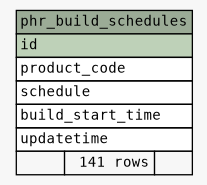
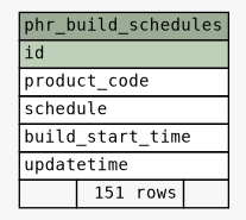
  digraph {
    bgcolor="#f7f7f7"
    fontname="DejaVu Sans Mono"
    fontsize=11
    nodesep=0.18
    rankdir=TB
    ranksep=0.46
-   n1 [fontname="DejaVu Sans Mono" fontsize=11 label=<     <TABLE BORDER="0" CELLBORDER="1" CELLSPACING="0" BGCOLOR="#ffffff">       <TR><TD COLSPAN="3" BGCOLOR="#9bab96" ALIGN="CENTER">phr_build_schedules</TD></TR>       <TR><TD PORT="id" COLSPAN="3" BGCOLOR="#bed1b8" ALIGN="LEFT">id</TD></TR>       <TR><TD PORT="product_code" COLSPAN="3" ALIGN="LEFT">product_code</TD></TR>       <TR><TD PORT="schedule" COLSPAN="3" ALIGN="LEFT">schedule</TD></TR>       <TR><TD PORT="build_start_time" COLSPAN="3" ALIGN="LEFT">build_start_time</TD></TR>       <TR><TD PORT="updatetime" COLSPAN="3" ALIGN="LEFT">updatetime</TD></TR>       <TR><TD ALIGN="LEFT" BGCOLOR="#f7f7f7">  </TD><TD ALIGN="RIGHT" BGCOLOR="#f7f7f7">141 rows</TD><TD ALIGN="RIGHT" BGCOLOR="#f7f7f7">  </TD></TR>     </TABLE>> shape=plaintext]
+   n1 [fontname="DejaVu Sans Mono" fontsize=11 label=<     <TABLE BORDER="0" CELLBORDER="1" CELLSPACING="0" BGCOLOR="#ffffff">       <TR><TD COLSPAN="3" BGCOLOR="#9bab96" ALIGN="CENTER">phr_build_schedules</TD></TR>       <TR><TD PORT="id" COLSPAN="3" BGCOLOR="#bed1b8" ALIGN="LEFT">id</TD></TR>       <TR><TD PORT="product_code" COLSPAN="3" ALIGN="LEFT">product_code</TD></TR>       <TR><TD PORT="schedule" COLSPAN="3" ALIGN="LEFT">schedule</TD></TR>       <TR><TD PORT="build_start_time" COLSPAN="3" ALIGN="LEFT">build_start_time</TD></TR>       <TR><TD PORT="updatetime" COLSPAN="3" ALIGN="LEFT">updatetime</TD></TR>       <TR><TD ALIGN="LEFT" BGCOLOR="#f7f7f7">  </TD><TD ALIGN="RIGHT" BGCOLOR="#f7f7f7">151 rows</TD><TD ALIGN="RIGHT" BGCOLOR="#f7f7f7">  </TD></TR>     </TABLE>> shape=plaintext]
  }
